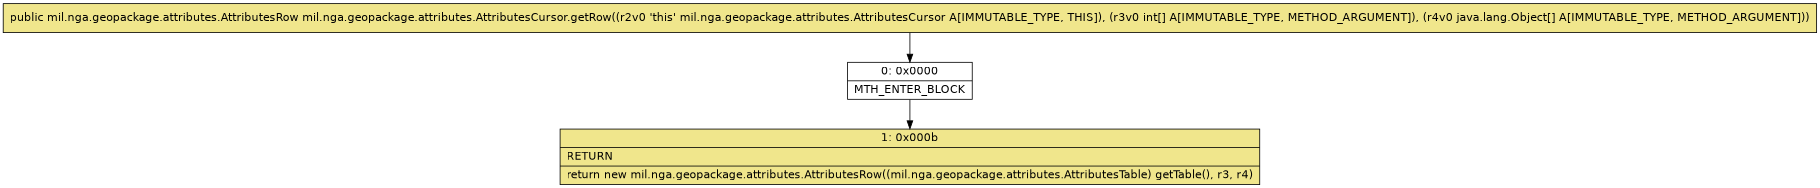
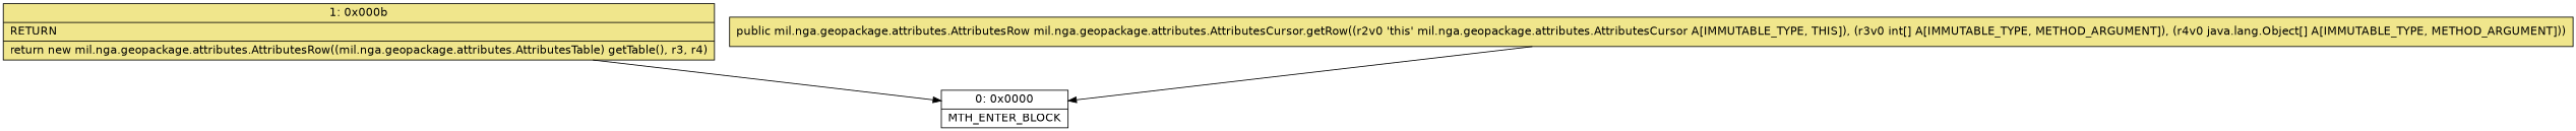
  digraph {
    fontname="DejaVu Sans"
    node [shape=record style=filled fillcolor=khaki fontname="DejaVu Sans"]
    edge [fontname="DejaVu Sans"]
    n1 [label="{0\:\ 0x0000|MTH_ENTER_BLOCK\l}" fillcolor=white]
    n2 [label="{1\:\ 0x000b|RETURN\l|return new mil.nga.geopackage.attributes.AttributesRow((mil.nga.geopackage.attributes.AttributesTable) getTable(), r3, r4)\l}"]
    n3 [label="{public mil.nga.geopackage.attributes.AttributesRow mil.nga.geopackage.attributes.AttributesCursor.getRow((r2v0 'this' mil.nga.geopackage.attributes.AttributesCursor A[IMMUTABLE_TYPE, THIS]), (r3v0 int[] A[IMMUTABLE_TYPE, METHOD_ARGUMENT]), (r4v0 java.lang.Object[] A[IMMUTABLE_TYPE, METHOD_ARGUMENT])) }"]
-   n1 -> n2
+   n2 -> n1
    n3 -> n1
  }
